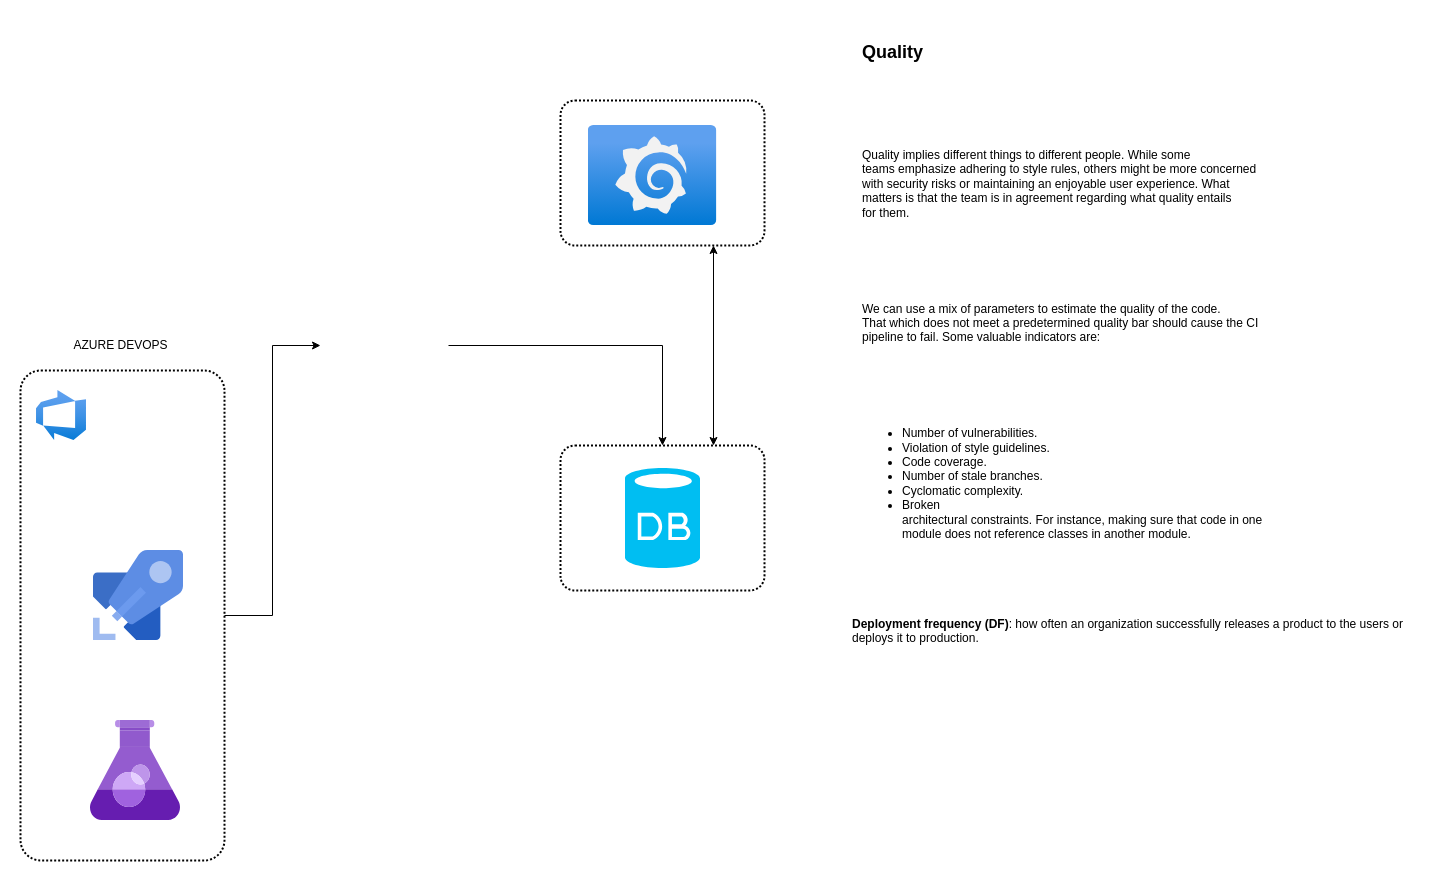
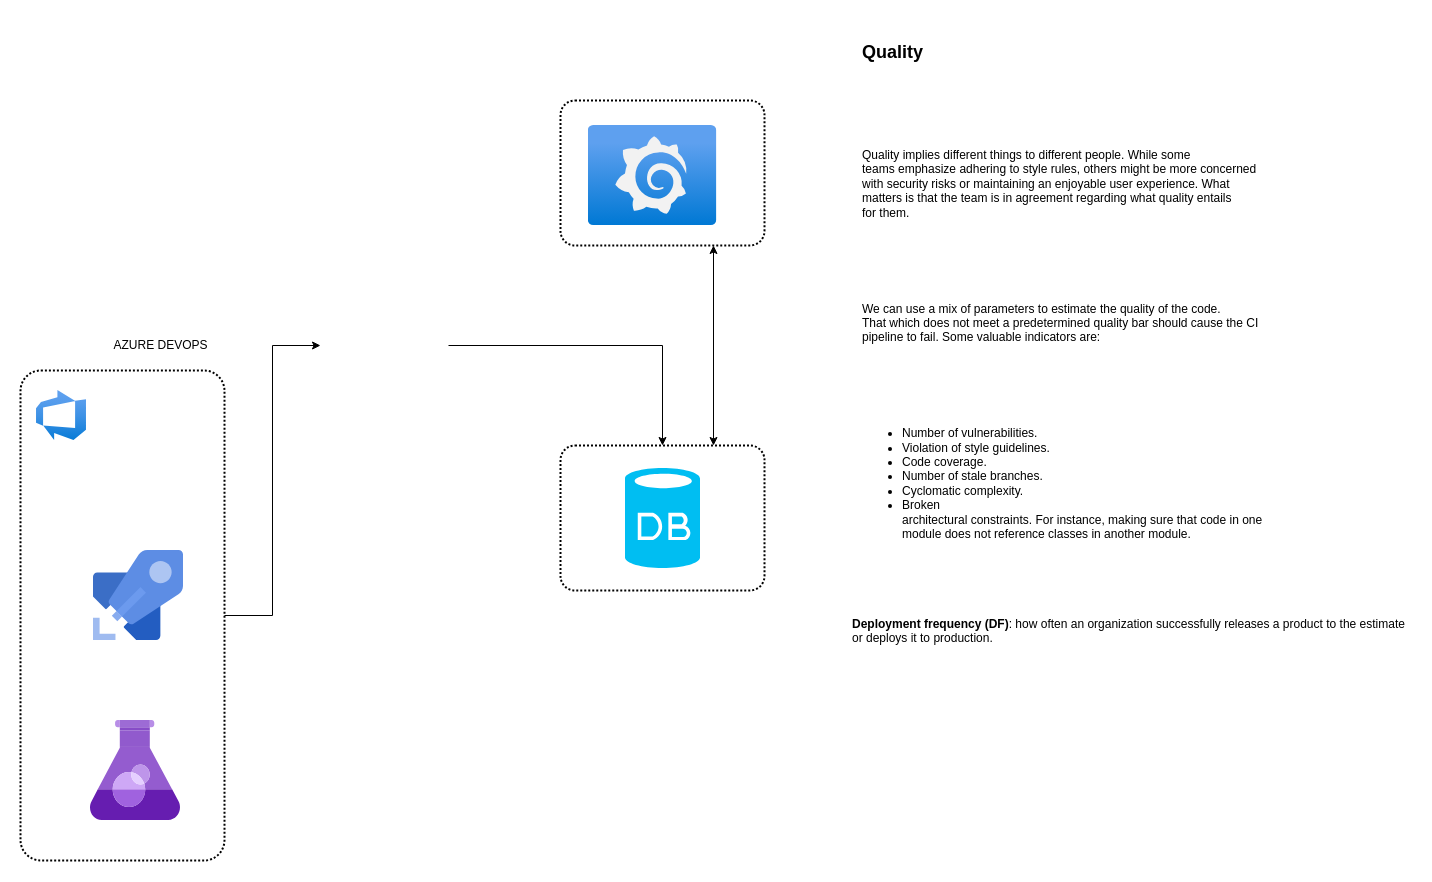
  <mxCell id="0" />
  <mxCell id="1" parent="0" />
  <mxCell id="2" value="" style="image;aspect=fixed;html=1;points=[];align=center;fontSize=12;image=img/lib/azure2/devops/Azure_DevOps.svg;" vertex="1" parent="1"><mxGeometry x="36" y="390" width="50" height="50" as="geometry" /></mxCell>
  <mxCell id="3" value="" style="image;sketch=0;aspect=fixed;html=1;points=[];align=center;fontSize=12;image=img/lib/mscae/Azure_Pipelines.svg;" vertex="1" parent="1"><mxGeometry x="93" y="550" width="90" height="90" as="geometry" /></mxCell>
  <mxCell id="4" value="" style="image;sketch=0;aspect=fixed;html=1;points=[];align=center;fontSize=12;image=img/lib/mscae/Azure_Test_Plans.svg;" vertex="1" parent="1"><mxGeometry x="90" y="720" width="90" height="100" as="geometry" /></mxCell>
  <mxCell id="5" style="edgeStyle=orthogonalEdgeStyle;rounded=0;orthogonalLoop=1;jettySize=auto;html=1;entryX=0;entryY=0.5;entryDx=0;entryDy=0;" edge="1" parent="1" source="6" target="8"><mxGeometry relative="1" as="geometry" /></mxCell>
  <mxCell id="6" value="" style="rounded=1;arcSize=10;dashed=1;fillColor=none;gradientColor=none;dashPattern=1 1;strokeWidth=2;" vertex="1" parent="1"><mxGeometry x="20" y="370" width="204" height="490" as="geometry" /></mxCell>
  <mxCell id="7" style="edgeStyle=orthogonalEdgeStyle;rounded=0;orthogonalLoop=1;jettySize=auto;html=1;exitX=1;exitY=0.5;exitDx=0;exitDy=0;" edge="1" parent="1" source="8" target="11"><mxGeometry relative="1" as="geometry" /></mxCell>
  <mxCell id="8" value="" style="shape=image;html=1;verticalAlign=top;verticalLabelPosition=bottom;labelBackgroundColor=#ffffff;imageAspect=0;aspect=fixed;image=https://cdn1.iconfinder.com/data/icons/Futurosoft%20Icons%200.5.2/128x128/mimetypes/Schedule_File.png" vertex="1" parent="1"><mxGeometry x="320" y="281" width="128" height="128" as="geometry" /></mxCell>
  <mxCell id="9" value="" style="group" vertex="1" connectable="0" parent="1"><mxGeometry x="560" y="445" width="204" height="145" as="geometry" /></mxCell>
  <mxCell id="10" value="" style="verticalLabelPosition=bottom;html=1;verticalAlign=top;align=center;strokeColor=none;fillColor=#00BEF2;shape=mxgraph.azure.database;" vertex="1" parent="9"><mxGeometry x="64.5" y="22.5" width="75" height="100" as="geometry" /></mxCell>
  <mxCell id="11" value="" style="rounded=1;arcSize=10;dashed=1;fillColor=none;gradientColor=none;dashPattern=1 1;strokeWidth=2;" vertex="1" parent="9"><mxGeometry width="204" height="145" as="geometry" /></mxCell>
  <mxCell id="12" value="" style="group" vertex="1" connectable="0" parent="1"><mxGeometry x="560" y="100" width="204" height="145" as="geometry" /></mxCell>
  <mxCell id="13" value="" style="image;aspect=fixed;html=1;points=[];align=center;fontSize=12;image=img/lib/azure2/other/Grafana.svg;" vertex="1" parent="12"><mxGeometry x="27.61" y="25" width="128.79" height="100" as="geometry" /></mxCell>
  <mxCell id="14" value="" style="rounded=1;arcSize=10;dashed=1;fillColor=none;gradientColor=none;dashPattern=1 1;strokeWidth=2;" vertex="1" parent="12"><mxGeometry width="204" height="145" as="geometry" /></mxCell>
  <mxCell id="15" style="edgeStyle=orthogonalEdgeStyle;rounded=0;orthogonalLoop=1;jettySize=auto;html=1;exitX=0.75;exitY=0;exitDx=0;exitDy=0;entryX=0.75;entryY=1;entryDx=0;entryDy=0;endArrow=classic;endFill=1;startArrow=classic;startFill=1;" edge="1" parent="1" source="11" target="14"><mxGeometry relative="1" as="geometry" /></mxCell>
- <mxCell id="16" value="AZURE DEVOPS" style="text;html=1;strokeColor=none;fillColor=none;align=center;verticalAlign=middle;whiteSpace=wrap;rounded=0;" vertex="1" parent="1"><mxGeometry x="31" y="330" width="179" height="30" as="geometry" /></mxCell>
- <mxCell id="17" value="&lt;strong&gt;Deployment frequency (DF)&lt;/strong&gt;: how often an organization successfully releases a product to the users or deploys it to production." style="text;whiteSpace=wrap;html=1;" vertex="1" parent="1"><mxGeometry x="850" y="610" width="560" height="50" as="geometry" /></mxCell>
+ <mxCell id="16" value="AZURE DEVOPS" style="text;html=1;strokeColor=none;fillColor=none;align=center;verticalAlign=middle;whiteSpace=wrap;rounded=0;" vertex="1" parent="1"><mxGeometry x="71" y="330" width="179" height="30" as="geometry" /></mxCell>
+ <mxCell id="17" value="&lt;strong&gt;Deployment frequency (DF)&lt;/strong&gt;: how often an organization successfully releases a product to the estimate or deploys it to production." style="text;whiteSpace=wrap;html=1;" vertex="1" parent="1"><mxGeometry x="850" y="610" width="560" height="50" as="geometry" /></mxCell>
  <mxCell id="18" value="&lt;h2 class=&quot;wp-block-heading&quot; id=&quot;quality&quot;&gt;Quality&lt;/h2&gt;&#10;&#10;&#10;&#10;&lt;p&gt;Quality implies different things to different people. While some &#10;teams emphasize adhering to style rules, others might be more concerned &#10;with security risks or maintaining an enjoyable user experience. What &#10;matters is that the team is in agreement regarding what quality entails &#10;for them.&lt;/p&gt;&#10;&#10;&#10;&#10;&lt;p&gt;We can use a mix of parameters to estimate the quality of the code. &#10;That which does not meet a predetermined quality bar should cause the CI&#10; pipeline to fail. Some valuable indicators are:&lt;/p&gt;&#10;&#10;&#10;&#10;&lt;ul&gt;&lt;li&gt;Number of vulnerabilities.&lt;/li&gt;&lt;li&gt;Violation of style guidelines.&lt;/li&gt;&lt;li&gt;Code coverage.&lt;/li&gt;&lt;li&gt;Number of stale branches.&lt;/li&gt;&lt;li&gt;Cyclomatic complexity.&lt;/li&gt;&lt;li&gt;Broken&#10; architectural constraints. For instance, making sure that code in one &#10;module does not reference classes in another module.&lt;/li&gt;&lt;/ul&gt;" style="text;whiteSpace=wrap;html=1;" vertex="1" parent="1"><mxGeometry x="860" y="20" width="430" height="560" as="geometry" /></mxCell>
